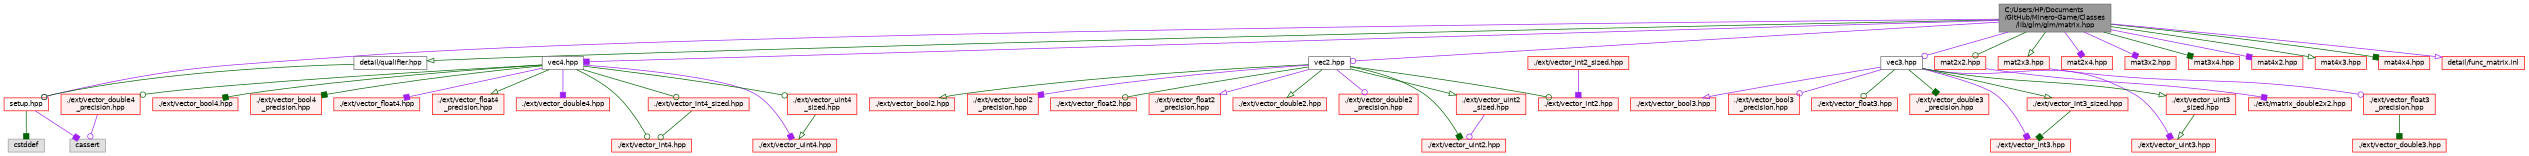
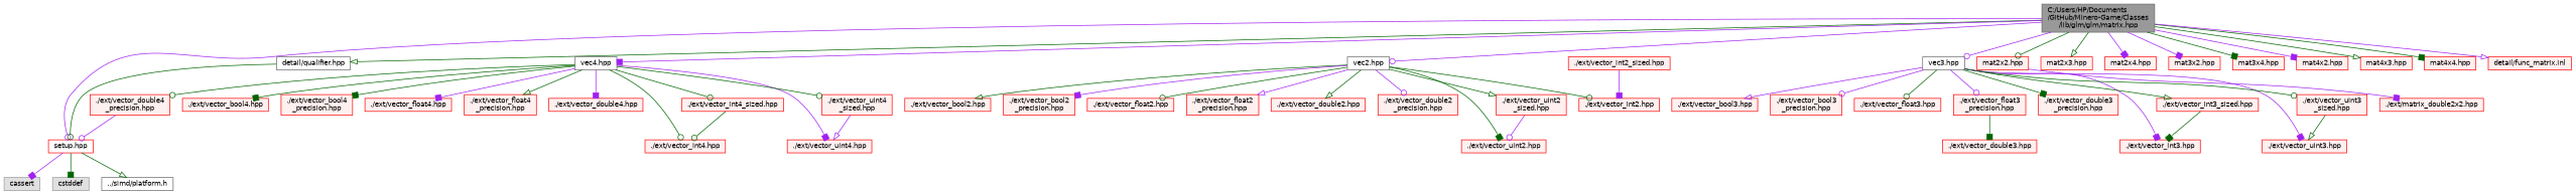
  digraph {
    node [color=red fillcolor="#FFF0F0" fontname=Helvetica fontsize=10 shape=box style=filled]
    edge [arrowhead=box color=darkgreen fontname=Helvetica fontsize=10 labelfontname=Helvetica labelfontsize=10 style=solid]
    n1 [color=gray40 fillcolor=grey60 fontcolor=black height=0.2 label="C:/Users/HP/Documents\l/GitHub/Minero-Game/Classes\l/lib/glm/glm/matrix.hpp" width=0.4]
    n2 [color=grey40 fillcolor=white height=0.2 label="detail/qualifier.hpp" width=0.4]
    n3 [fillcolor=white height=0.2 label="setup.hpp" width=0.4]
    n4 [color=grey40 fillcolor=white height=0.2 label="vec2.hpp" width=0.4]
    n5 [color=grey40 fillcolor=white height=0.2 label="vec3.hpp" width=0.4]
    n6 [color=grey40 fillcolor=white height=0.2 label="vec4.hpp" width=0.4]
    n7 [height=0.2 label="mat2x2.hpp" width=0.4]
    n8 [height=0.2 label="mat2x3.hpp" width=0.4]
    n9 [height=0.2 label="mat2x4.hpp" width=0.4]
    n10 [height=0.2 label="mat3x2.hpp" width=0.4]
    n11 [height=0.2 label="mat3x4.hpp" width=0.4]
    n12 [height=0.2 label="mat4x2.hpp" width=0.4]
    n13 [height=0.2 label="mat4x3.hpp" width=0.4]
    n14 [height=0.2 label="mat4x4.hpp" width=0.4]
    n15 [height=0.2 label="detail/func_matrix.inl" width=0.4]
    n16 [color=grey60 fillcolor="#E0E0E0" height=0.2 label=cassert width=0.4]
    n17 [color=grey60 fillcolor="#E0E0E0" height=0.2 label=cstddef width=0.4]
+   n18 [color=grey40 fillcolor=white height=0.2 label="../simd/platform.h" width=0.4]
    n19 [height=0.2 label="./ext/vector_bool2.hpp" width=0.4]
    n20 [height=0.2 label="./ext/vector_bool2\l_precision.hpp" width=0.4]
    n21 [height=0.2 label="./ext/vector_float2.hpp" width=0.4]
    n22 [height=0.2 label="./ext/vector_float2\l_precision.hpp" width=0.4]
    n23 [height=0.2 label="./ext/vector_double2.hpp" width=0.4]
    n24 [height=0.2 label="./ext/vector_double2\l_precision.hpp" width=0.4]
    n25 [height=0.2 label="./ext/vector_int2.hpp" width=0.4]
    n26 [height=0.2 label="./ext/vector_uint2.hpp" width=0.4]
    n27 [height=0.2 label="./ext/vector_uint2\l_sized.hpp" width=0.4]
    n28 [height=0.2 label="./ext/vector_bool3.hpp" width=0.4]
    n29 [height=0.2 label="./ext/vector_bool3\l_precision.hpp" width=0.4]
    n30 [height=0.2 label="./ext/vector_float3.hpp" width=0.4]
    n31 [height=0.2 label="./ext/vector_float3\l_precision.hpp" width=0.4]
    n32 [height=0.2 label="./ext/vector_double3\l_precision.hpp" width=0.4]
    n33 [height=0.2 label="./ext/vector_int3.hpp" width=0.4]
    n34 [height=0.2 label="./ext/vector_int3_sized.hpp" width=0.4]
    n35 [height=0.2 label="./ext/vector_uint3.hpp" width=0.4]
    n36 [height=0.2 label="./ext/vector_uint3\l_sized.hpp" width=0.4]
    n37 [height=0.2 label="./ext/vector_bool4.hpp" width=0.4]
    n38 [height=0.2 label="./ext/vector_bool4\l_precision.hpp" width=0.4]
    n39 [height=0.2 label="./ext/vector_float4.hpp" width=0.4]
    n40 [height=0.2 label="./ext/vector_float4\l_precision.hpp" width=0.4]
    n41 [height=0.2 label="./ext/vector_double4.hpp" width=0.4]
    n42 [height=0.2 label="./ext/vector_double4\l_precision.hpp" width=0.4]
    n43 [height=0.2 label="./ext/vector_int4.hpp" width=0.4]
    n44 [height=0.2 label="./ext/vector_int4_sized.hpp" width=0.4]
    n45 [height=0.2 label="./ext/vector_uint4.hpp" width=0.4]
    n46 [height=0.2 label="./ext/vector_uint4\l_sized.hpp" width=0.4]
    n47 [height=0.2 label="./ext/matrix_double2x2.hpp" width=0.4]
    n48 [height=0.2 label="./ext/vector_int2_sized.hpp" width=0.4]
    n49 [height=0.2 label="./ext/vector_double3.hpp" width=0.4]
    n1 -> n2 [arrowhead=onormal]
    n1 -> n3 [arrowhead=odot color=purple]
    n1 -> n4 [arrowhead=odot color=purple]
    n1 -> n5 [arrowhead=odot color=purple]
    n1 -> n6 [color=purple]
    n1 -> n7 [arrowhead=odot]
    n1 -> n8 [arrowhead=onormal]
    n1 -> n9 [color=purple]
    n1 -> n10 [color=purple]
    n1 -> n11
    n1 -> n12 [color=purple]
    n1 -> n13 [arrowhead=onormal]
    n1 -> n14
    n1 -> n15 [arrowhead=onormal color=purple]
    n2 -> n3 [arrowhead=odot]
    n3 -> n16 [color=purple]
    n3 -> n17
+   n3 -> n18 [arrowhead=onormal]
    n4 -> n19 [arrowhead=onormal]
    n4 -> n20 [color=purple]
    n4 -> n21 [arrowhead=odot]
    n4 -> n22 [arrowhead=onormal color=purple]
    n4 -> n23 [arrowhead=onormal]
    n4 -> n24 [arrowhead=odot color=purple]
    n4 -> n25 [arrowhead=odot]
    n4 -> n26
    n4 -> n27 [arrowhead=onormal]
    n5 -> n28 [arrowhead=onormal color=purple]
    n5 -> n29 [arrowhead=odot color=purple]
    n5 -> n30 [arrowhead=odot]
-   n8 -> n31 [arrowhead=odot color=purple]
+   n5 -> n31 [arrowhead=odot color=purple]
    n5 -> n32
    n5 -> n33 [color=purple]
    n5 -> n34 [arrowhead=onormal]
    n5 -> n35 [color=purple]
-   n5 -> n36 [arrowhead=onormal]
+   n5 -> n36 [arrowhead=odot]
    n6 -> n37
    n6 -> n38
    n6 -> n39 [color=purple]
    n6 -> n40 [arrowhead=onormal]
    n6 -> n41 [color=purple]
    n6 -> n42 [arrowhead=odot]
    n6 -> n43 [arrowhead=odot]
    n6 -> n44 [arrowhead=odot]
    n6 -> n45 [color=purple]
    n6 -> n46 [arrowhead=odot]
    n7 -> n47 [color=purple]
    n27 -> n26 [arrowhead=odot color=purple]
    n31 -> n49
    n34 -> n33
    n36 -> n35 [arrowhead=onormal]
-   n42 -> n16 [arrowhead=odot color=purple]
+   n42 -> n3 [arrowhead=odot color=purple]
    n44 -> n43 [arrowhead=odot]
-   n46 -> n45 [arrowhead=onormal]
+   n46 -> n45 [arrowhead=onormal color=purple]
    n48 -> n25 [color=purple]
  }
